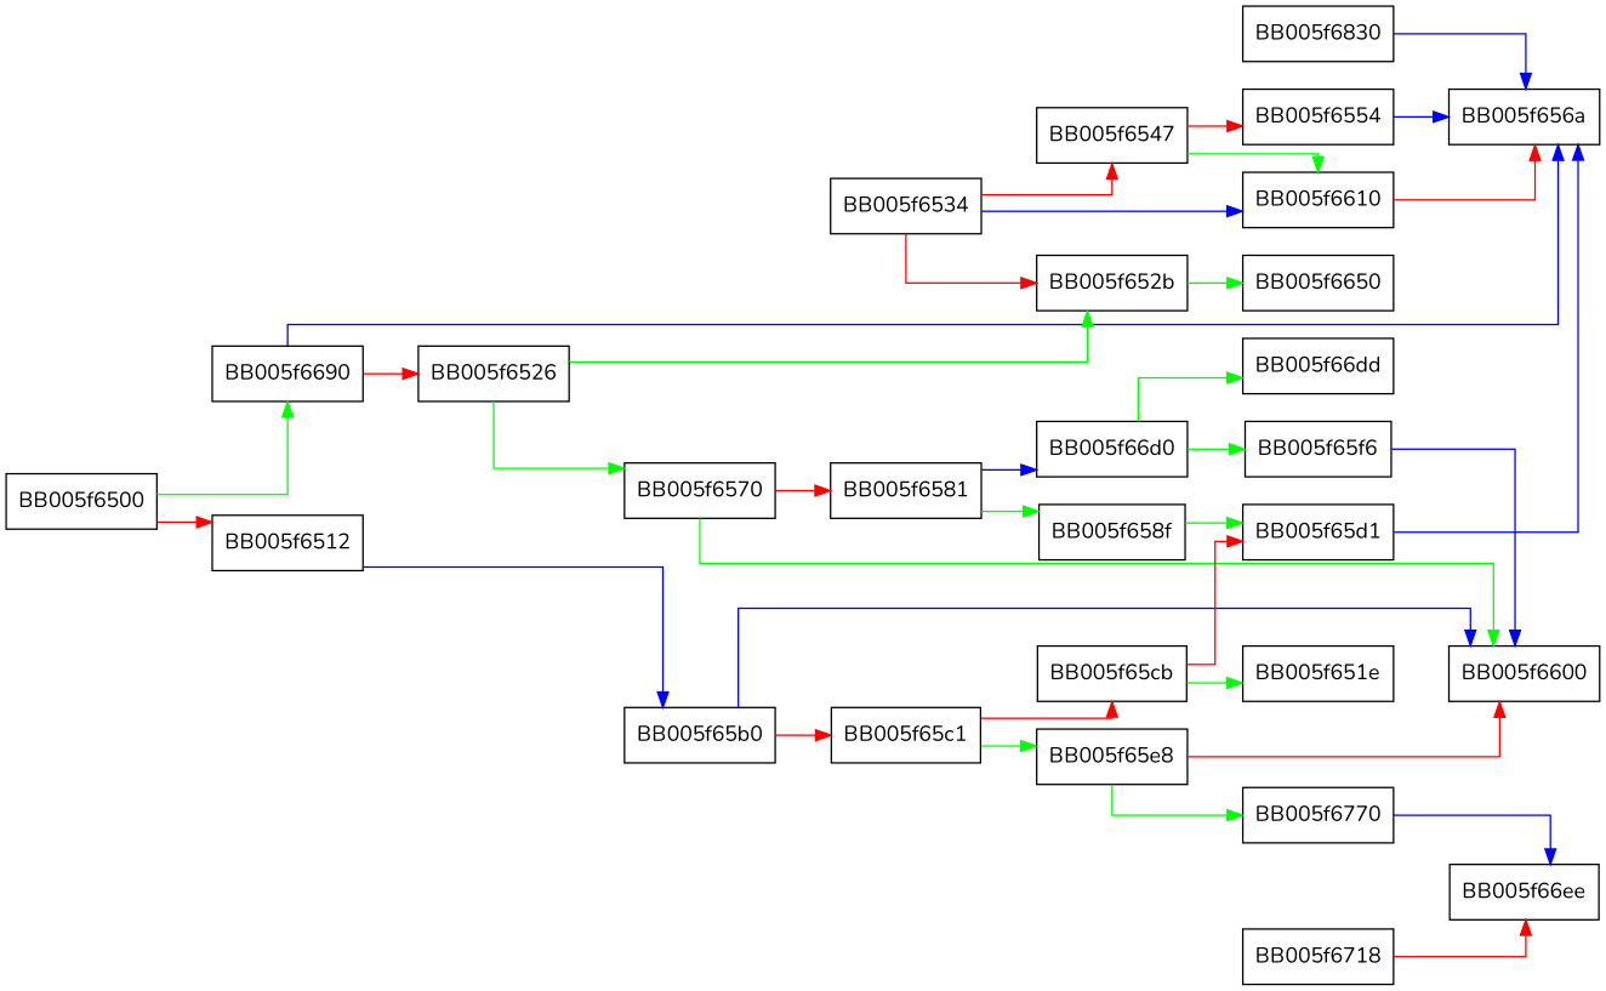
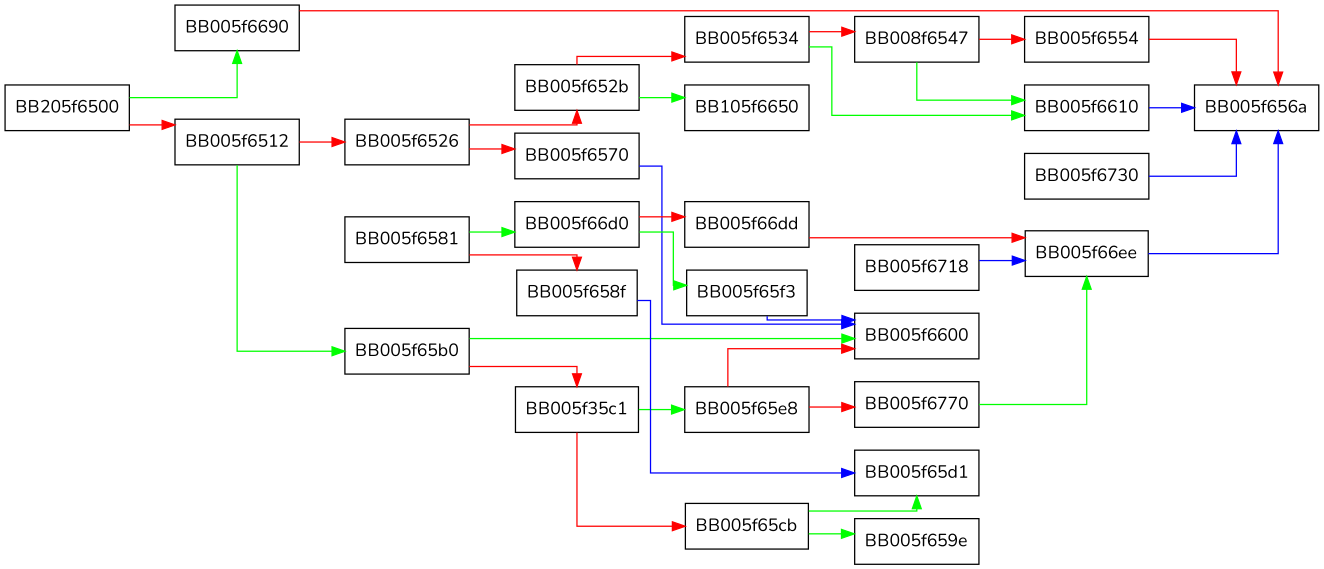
  digraph {
    fontname=Nunito
    rankdir=LR
    splines=ortho
    node [fontname=Nunito shape=box]
    edge [color=green fontname=Nunito]
-   BB005f6500
+   BB005f6500 [label=BB205f6500]
    BB005f6690
    BB005f6512
    BB005f656a
    BB005f65b0
    BB005f6526
    BB005f6600
-   BB005f65c1
+   BB005f65c1 [label=BB005f35c1]
    BB005f6570
    BB005f652b
    BB005f65e8
    BB005f65cb
    BB005f6581
-   BB005f6650
+   BB005f6650 [label=BB105f6650]
    BB005f6534
    BB005f66d0
    BB005f658f
    BB005f6610
-   BB005f6547
+   BB005f6547 [label=BB008f6547]
    BB005f6554
-   BB005f6730 [label=BB005f6830]
-   BB005f65f6
+   BB005f6730
+   BB005f65f6 [label=BB005f65f3]
    BB005f66dd
    BB005f65d1
    BB005f66ee
    BB005f6718
    BB005f6770
-   BB005f659e [label=BB005f651e]
+   BB005f659e
    BB005f6500 -> BB005f6690
    BB005f6500 -> BB005f6512 [color=red]
-   BB005f6690 -> BB005f656a [color=blue]
-   BB005f6512 -> BB005f65b0 [color=blue]
-   BB005f6690 -> BB005f6526 [color=red]
-   BB005f65b0 -> BB005f6600 [color=blue]
+   BB005f6690 -> BB005f656a [color=red]
+   BB005f6512 -> BB005f65b0
+   BB005f6512 -> BB005f6526 [color=red]
+   BB005f65b0 -> BB005f6600
    BB005f65b0 -> BB005f65c1 [color=red]
-   BB005f6526 -> BB005f6570
-   BB005f6526 -> BB005f652b
+   BB005f6526 -> BB005f6570 [color=red]
+   BB005f6526 -> BB005f652b [color=red]
    BB005f65c1 -> BB005f65e8
    BB005f65c1 -> BB005f65cb [color=red]
-   BB005f6570 -> BB005f6600
-   BB005f6570 -> BB005f6581 [color=red]
+   BB005f6570 -> BB005f6600 [color=blue]
    BB005f652b -> BB005f6650
-   BB005f6534 -> BB005f652b [color=red]
+   BB005f652b -> BB005f6534 [color=red]
    BB005f65e8 -> BB005f6600 [color=red]
-   BB005f65e8 -> BB005f6770
-   BB005f65cb -> BB005f65d1 [color=red]
+   BB005f65e8 -> BB005f6770 [color=red]
+   BB005f65cb -> BB005f65d1
    BB005f65cb -> BB005f659e
-   BB005f6581 -> BB005f66d0 [color=blue]
-   BB005f6581 -> BB005f658f
-   BB005f6534 -> BB005f6610 [color=blue]
+   BB005f6581 -> BB005f66d0
+   BB005f6581 -> BB005f658f [color=red]
+   BB005f6534 -> BB005f6610
    BB005f6534 -> BB005f6547 [color=red]
    BB005f66d0 -> BB005f65f6
-   BB005f66d0 -> BB005f66dd
-   BB005f658f -> BB005f65d1
-   BB005f6610 -> BB005f656a [color=red]
+   BB005f66d0 -> BB005f66dd [color=red]
+   BB005f658f -> BB005f65d1 [color=blue]
+   BB005f6610 -> BB005f656a [color=blue]
    BB005f6547 -> BB005f6610
    BB005f6547 -> BB005f6554 [color=red]
-   BB005f6554 -> BB005f656a [color=blue]
+   BB005f6554 -> BB005f656a [color=red]
    BB005f6730 -> BB005f656a [color=blue]
    BB005f65f6 -> BB005f6600 [color=blue]
-   BB005f65d1 -> BB005f656a [color=blue]
-   BB005f6718 -> BB005f66ee [color=red]
-   BB005f6770 -> BB005f66ee [color=blue]
+   BB005f66dd -> BB005f66ee [color=red]
+   BB005f66ee -> BB005f656a [color=blue]
+   BB005f6718 -> BB005f66ee [color=blue]
+   BB005f6770 -> BB005f66ee
  }
